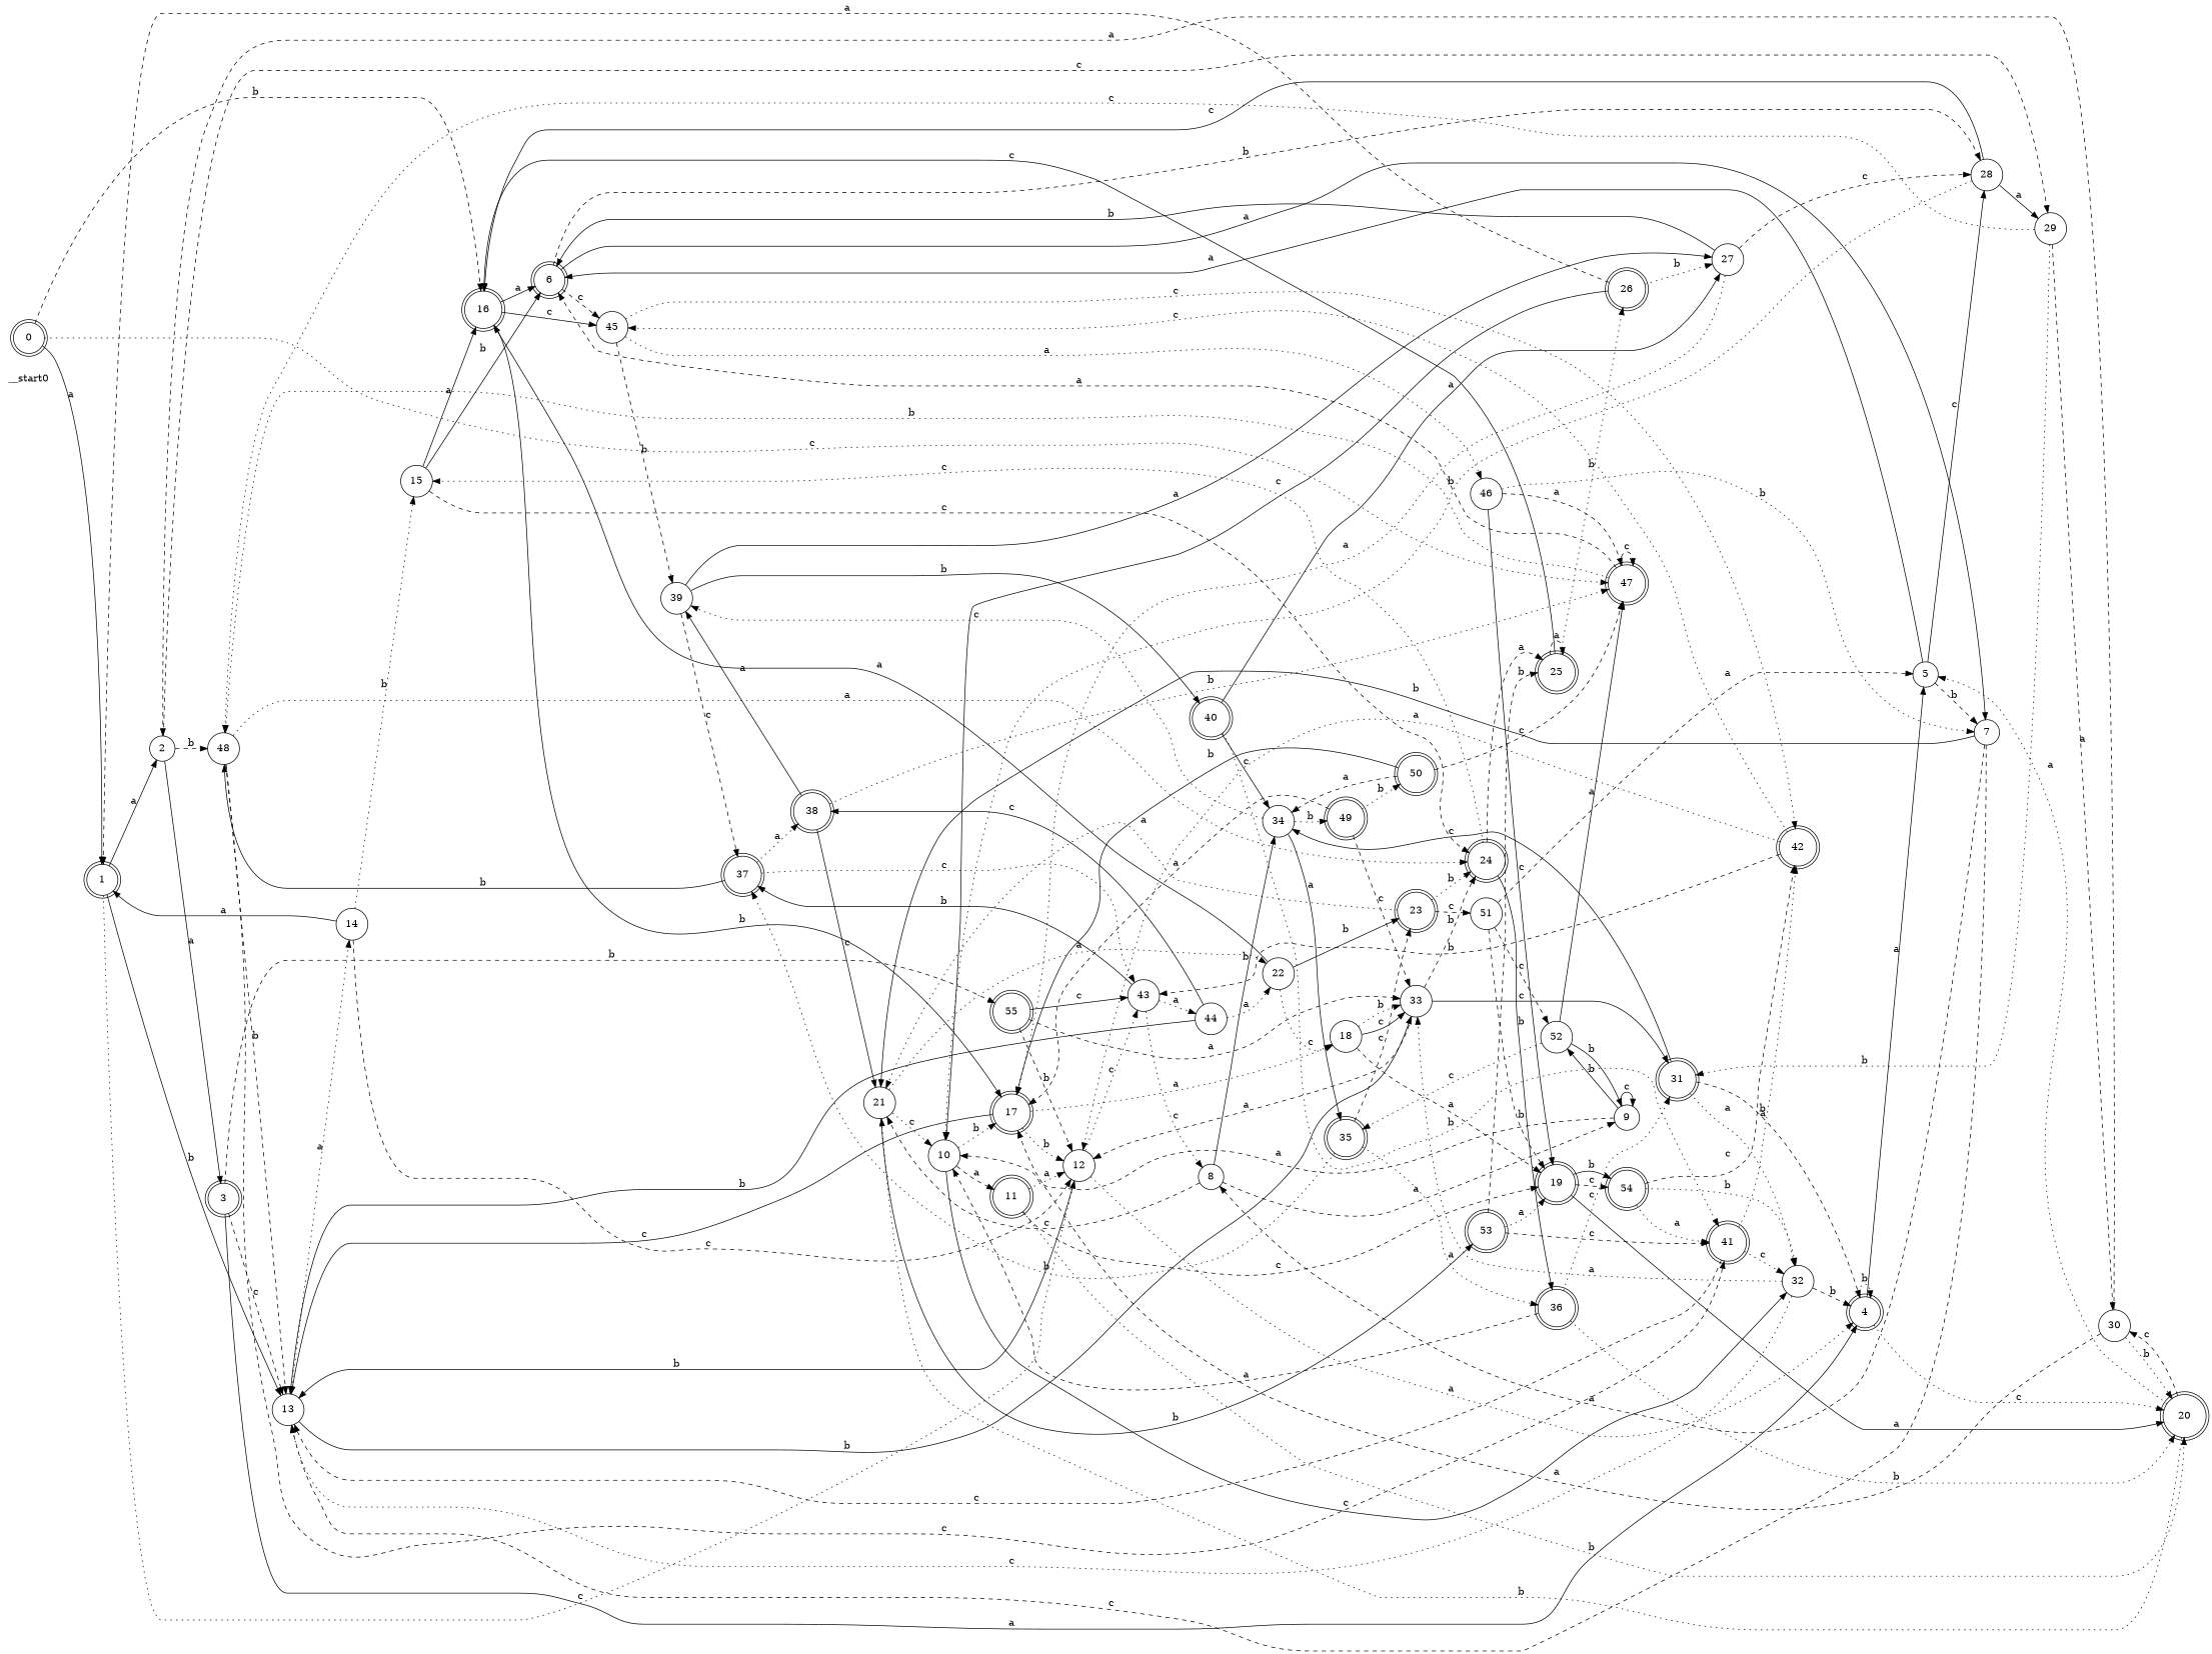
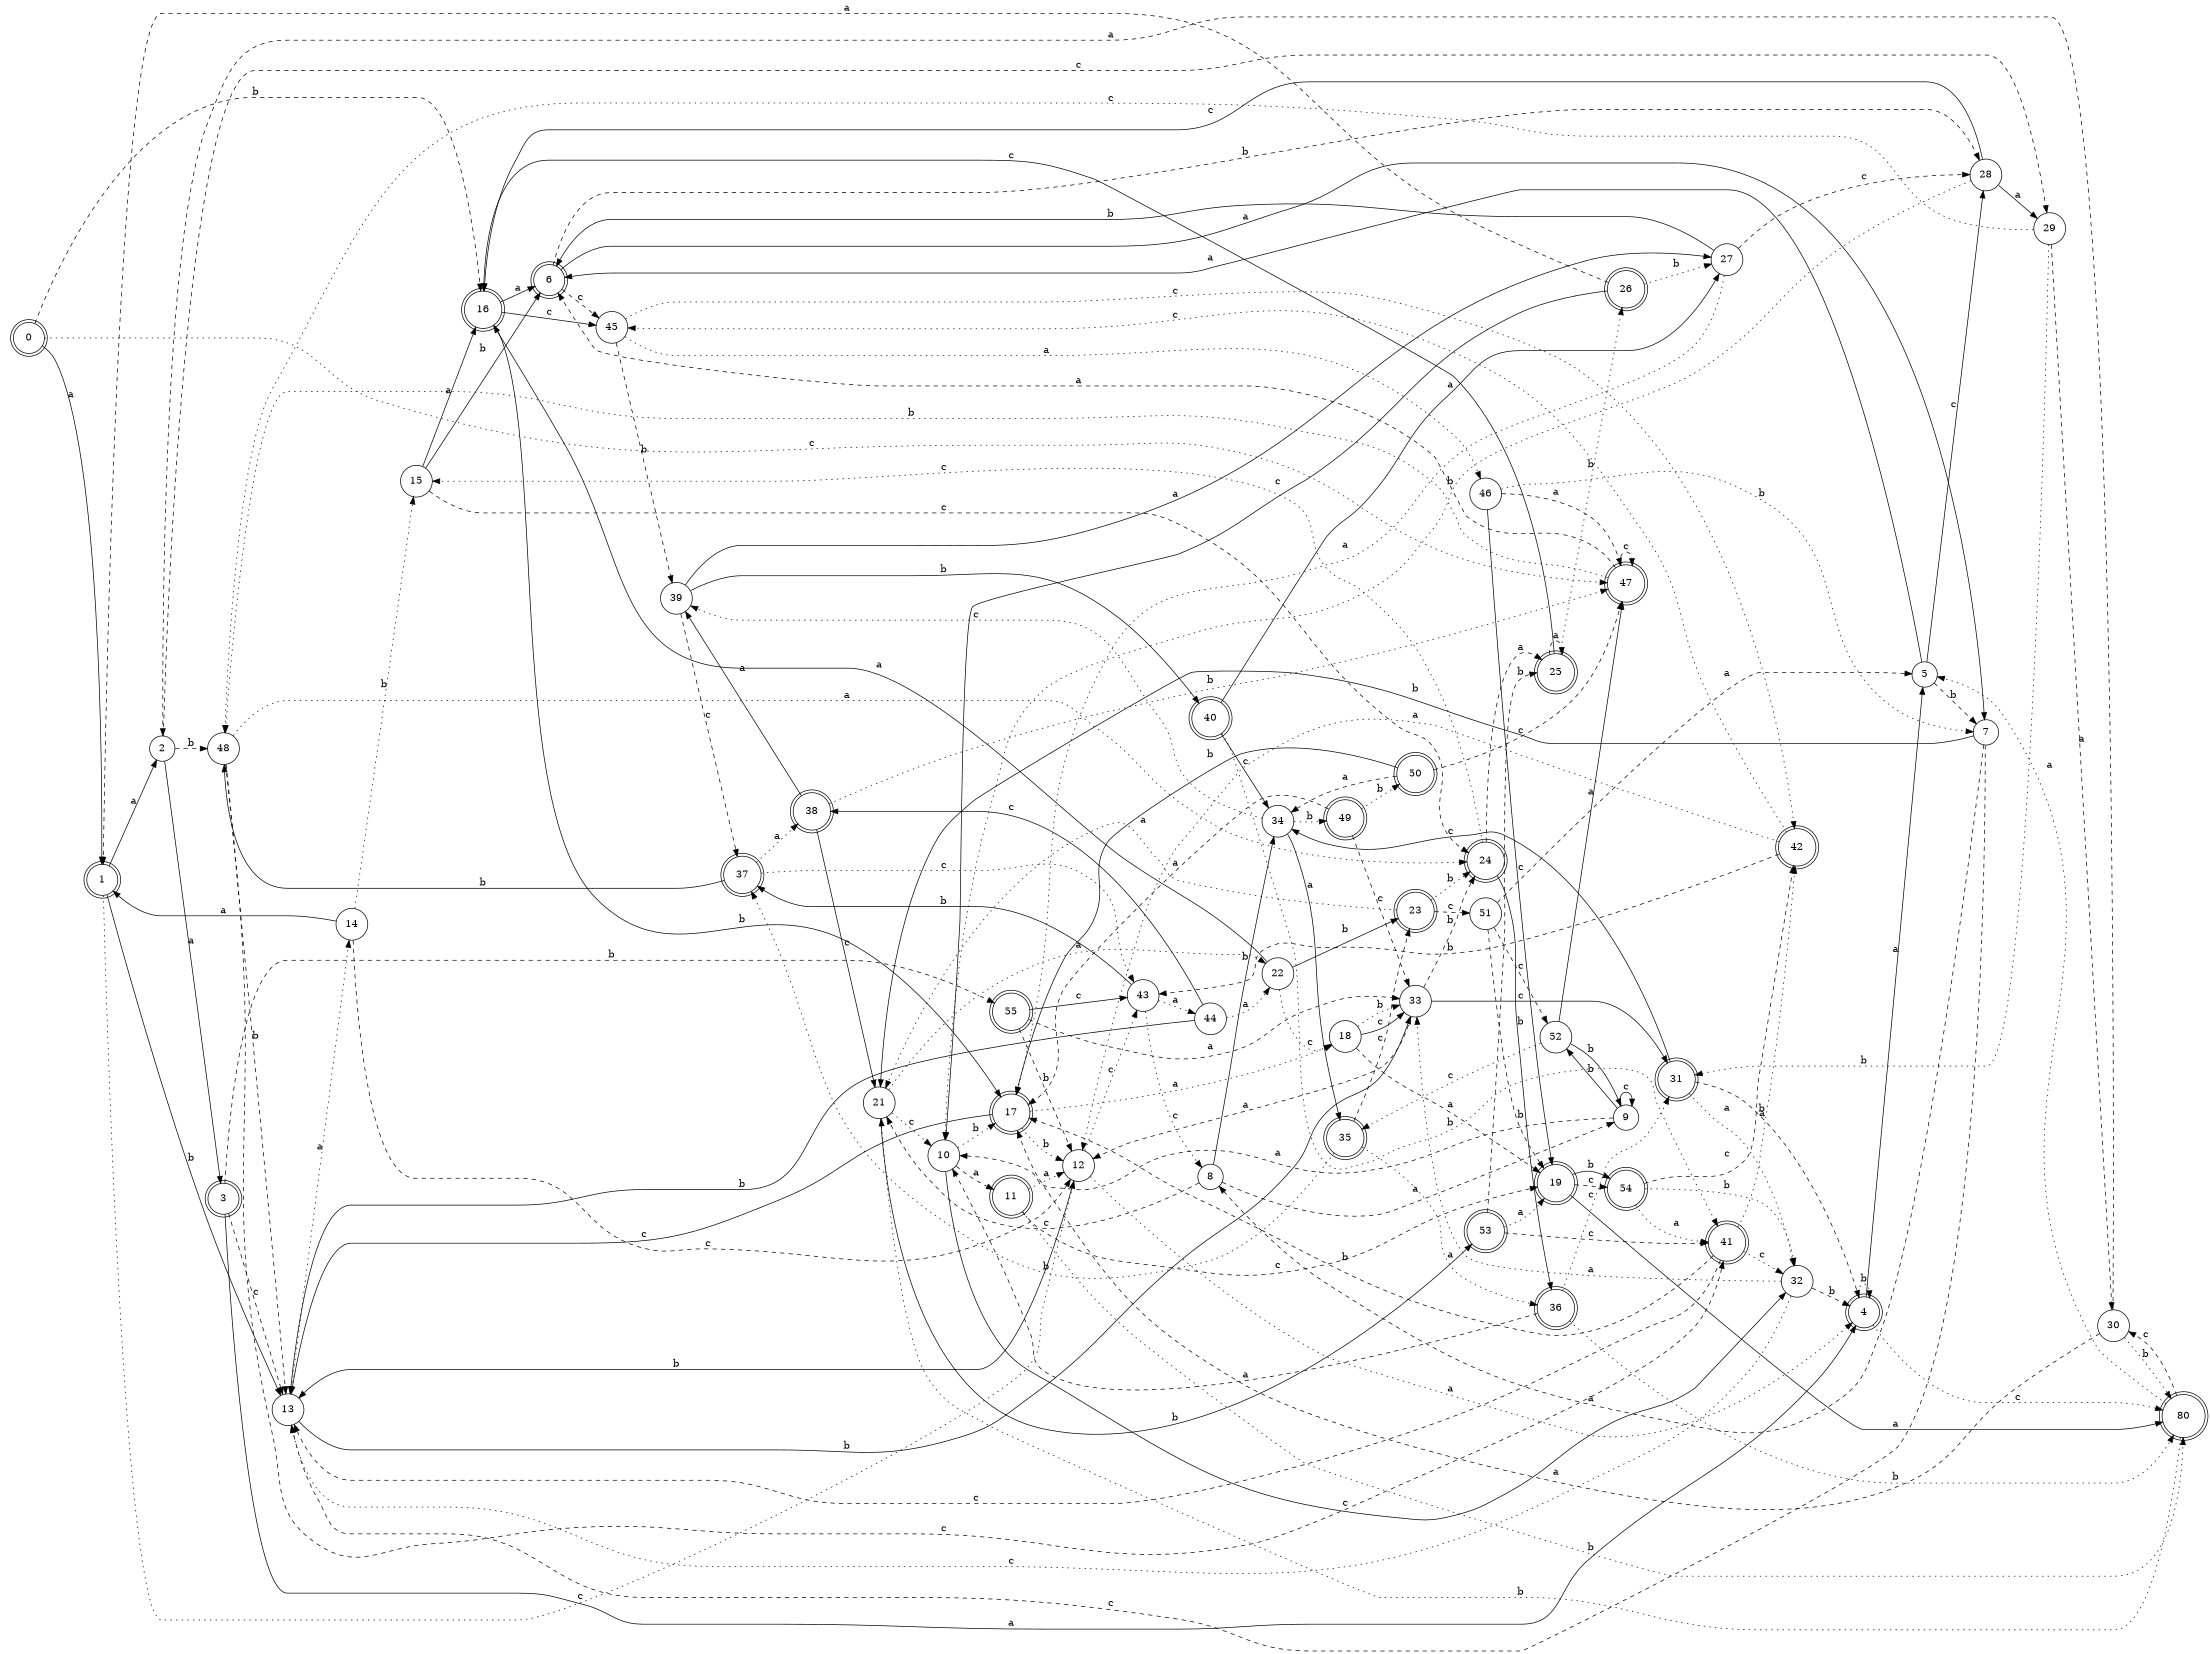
  digraph {
    rankdir=LR
    node [shape=doublecircle color=black fillcolor=white style="rounded,filled"]
    edge [style=dotted]
-   __start0 [shape=none color="" fillcolor="" style=""]
    n2 [label=0]
    n3 [label=1]
    n4 [label=16]
    n5 [label=47]
    n6 [label=2 shape=circle style=filled]
    n7 [label=12 shape=circle style=filled]
    n8 [label=13 shape=circle style=filled]
    n9 [label=6]
    n10 [label=45 shape=circle style=filled]
    n11 [label=17]
    n12 [label=48 shape=circle style=filled]
    n13 [label=3]
    n14 [label=29 shape=circle style=filled]
    n15 [label=4]
    n16 [label=43 shape=circle style=filled]
    n17 [label=14 shape=circle style=filled]
    n18 [label=33 shape=circle style=filled]
    n19 [label=55]
    n20 [label=30 shape=circle style=filled]
    n21 [label=31]
    n22 [label=41]
    n23 [label=24]
    n24 [label=5 shape=circle style=filled]
-   n25 [label=20]
+   n25 [label=80]
    n26 [label=7 shape=circle style=filled]
    n27 [label=28 shape=circle style=filled]
    n28 [label=21 shape=circle style=filled]
    n29 [label=8 shape=circle style=filled]
    n30 [label=10 shape=circle style=filled]
    n31 [label=39 shape=circle style=filled]
    n32 [label=42]
    n33 [label=46 shape=circle style=filled]
    n34 [label=9 shape=circle style=filled]
    n35 [label=34 shape=circle style=filled]
    n36 [label=22 shape=circle style=filled]
    n37 [label=53]
    n38 [label=52 shape=circle style=filled]
    n39 [label=35]
    n40 [label=49]
    n41 [label=11]
    n42 [label=32 shape=circle style=filled]
    n43 [label=19]
    n44 [label=18 shape=circle style=filled]
    n45 [label=54]
    n46 [label=37]
    n47 [label=44 shape=circle style=filled]
    n48 [label=15 shape=circle style=filled]
    n49 [label=25]
    n50 [label=36]
    n51 [label=23]
    n52 [label=51 shape=circle style=filled]
    n53 [label=26]
    n54 [label=27 shape=circle style=filled]
    n55 [label=40]
    n56 [label=50]
    n57 [label=38]
    n2 -> n3 [label=a style=solid]
    n2 -> n4 [label=b style=dashed]
    n2 -> n5 [label=c]
    n3 -> n6 [label=a style=solid]
    n3 -> n7 [label=c]
    n3 -> n8 [label=b style=solid]
    n4 -> n9 [label=a style=solid]
    n4 -> n10 [label=c style=solid]
    n4 -> n11 [label=b style=solid]
    n5 -> n5 [label=c style=dashed]
    n5 -> n9 [label=a style=dashed]
    n5 -> n12 [label=b]
    n6 -> n12 [label=b style=dashed]
    n6 -> n13 [label=a style=solid]
    n6 -> n14 [label=c style=dashed]
    n7 -> n8 [label=b style=solid]
    n7 -> n15 [label=a]
    n7 -> n16 [label=c]
    n8 -> n17 [label=a]
    n8 -> n18 [label=b style=solid]
    n9 -> n10 [label=c style=dashed]
    n9 -> n26 [label=a style=solid]
    n9 -> n27 [label=b style=dashed]
    n10 -> n31 [label=b style=dashed]
    n10 -> n32 [label=c]
    n10 -> n33 [label=a]
    n11 -> n7 [label=b]
    n11 -> n8 [label=c style=solid]
    n11 -> n44 [label=a]
    n12 -> n8 [label=b style=dashed]
    n12 -> n22 [label=c style=dashed]
    n12 -> n23 [label=a]
    n13 -> n8 [label=c style=dashed]
    n13 -> n15 [label=a style=solid]
    n13 -> n19 [label=b style=dashed]
    n14 -> n12 [label=c]
    n14 -> n20 [label=a style=dashed]
    n14 -> n21 [label=b]
    n15 -> n15 [label=b]
    n15 -> n24 [label=a style=solid]
    n15 -> n25 [label=c]
    n16 -> n29 [label=c]
    n16 -> n46 [label=b style=solid]
    n16 -> n47 [label=a]
    n17 -> n3 [label=a style=solid]
    n17 -> n7 [label=c style=dashed]
    n17 -> n48 [label=b]
    n18 -> n7 [label=a style=dashed]
    n18 -> n21 [label=c style=solid]
    n18 -> n23 [label=b style=dashed]
    n19 -> n7 [label=b style=dashed]
    n19 -> n16 [label=c style=solid]
    n19 -> n18 [label=a style=dashed]
    n20 -> n6 [label=a style=dashed]
    n20 -> n11 [label=a style=dashed]
    n20 -> n25 [label=b]
    n21 -> n15 [label=b style=dashed]
    n21 -> n35 [label=c style=solid]
    n21 -> n42 [label=a]
    n22 -> n8 [label=c style=dashed]
+   n22 -> n11 [label=b style=dashed]
    n22 -> n32 [label=a]
    n22 -> n42 [label=c]
    n23 -> n48 [label=c]
    n23 -> n49 [label=a style=dashed]
    n23 -> n50 [label=b style=solid]
    n24 -> n9 [label=a style=solid]
    n24 -> n26 [label=b style=dashed]
    n24 -> n27 [label=c style=solid]
    n25 -> n20 [label=c style=dashed]
    n25 -> n24 [label=a]
    n25 -> n28 [label=b]
    n26 -> n8 [label=c style=dashed]
    n26 -> n28 [label=b style=solid]
    n26 -> n29 [label=a style=dashed]
    n27 -> n4 [label=c style=solid]
    n27 -> n14 [label=a style=solid]
    n27 -> n30 [label=b]
    n28 -> n30 [label=c]
    n28 -> n36 [label=a]
    n28 -> n37 [label=b style=solid]
    n29 -> n28 [label=c style=dashed]
    n29 -> n34 [label=a style=dashed]
    n29 -> n35 [label=b style=solid]
    n30 -> n11 [label=b]
    n30 -> n41 [label=a style=dashed]
    n30 -> n42 [label=c style=solid]
    n31 -> n46 [label=c style=dashed]
    n31 -> n54 [label=a style=solid]
    n31 -> n55 [label=b style=solid]
    n32 -> n7 [label=a]
    n32 -> n10 [label=c]
    n32 -> n16 [label=b style=dashed]
    n33 -> n5 [label=a style=dashed]
    n33 -> n26 [label=b]
    n33 -> n43 [label=c style=solid]
    n34 -> n30 [label=a style=dashed]
    n34 -> n34 [label=c style=solid]
    n34 -> n38 [label=b style=solid]
    n35 -> n31 [label=c]
    n35 -> n39 [label=a style=solid]
    n35 -> n40 [label=b]
    n36 -> n4 [label=a style=solid]
    n36 -> n44 [label=c]
    n36 -> n51 [label=b style=solid]
    n37 -> n22 [label=c style=dashed]
    n37 -> n43 [label=a]
    n37 -> n49 [label=b style=dashed]
    n38 -> n5 [label=a style=solid]
    n38 -> n34 [label=b style=solid]
    n38 -> n39 [label=c]
    n39 -> n46 [label=b]
    n39 -> n50 [label=a]
    n39 -> n51 [label=c style=dashed]
    n40 -> n11 [label=a style=dashed]
    n40 -> n18 [label=c style=dashed]
    n40 -> n56 [label=b]
    n41 -> n7 [label=a]
    n41 -> n25 [label=b]
    n41 -> n43 [label=c style=dashed]
    n42 -> n8 [label=c]
    n42 -> n15 [label=b style=dashed]
    n42 -> n18 [label=a]
    n43 -> n25 [label=a style=solid]
    n43 -> n45 [label=b style=solid]
    n43 -> n45 [label=c style=dashed]
    n44 -> n18 [label=b]
    n44 -> n18 [label=c style=solid]
    n44 -> n43 [label=a style=dashed]
    n45 -> n22 [label=a]
    n45 -> n32 [label=c style=dashed]
    n45 -> n42 [label=b]
    n46 -> n12 [label=b style=solid]
    n46 -> n16 [label=c]
    n46 -> n57 [label=a]
    n47 -> n8 [label=b style=solid]
    n47 -> n36 [label=a]
    n47 -> n57 [label=c style=solid]
    n48 -> n4 [label=a style=solid]
    n48 -> n9 [label=b style=solid]
    n48 -> n23 [label=c style=dashed]
    n49 -> n4 [label=c style=solid]
    n49 -> n49 [label=a style=dashed]
    n49 -> n53 [label=b]
    n50 -> n21 [label=c]
    n50 -> n25 [label=b]
    n50 -> n30 [label=a style=dashed]
    n51 -> n23 [label=b]
    n51 -> n28 [label=a]
    n51 -> n52 [label=c style=dashed]
    n52 -> n24 [label=a style=dashed]
    n52 -> n38 [label=c style=dashed]
    n52 -> n43 [label=b style=dashed]
    n53 -> n3 [label=a style=dashed]
    n53 -> n30 [label=c style=solid]
    n53 -> n54 [label=b]
    n54 -> n9 [label=b style=solid]
    n54 -> n11 [label=a]
    n54 -> n27 [label=c style=dashed]
    n55 -> n22 [label=b]
    n55 -> n35 [label=c style=solid]
    n55 -> n54 [label=a style=solid]
    n56 -> n5 [label=c style=dashed]
    n56 -> n11 [label=b style=solid]
    n56 -> n35 [label=a style=dashed]
    n57 -> n5 [label=b]
    n57 -> n28 [label=c style=solid]
    n57 -> n31 [label=a style=solid]
  }
